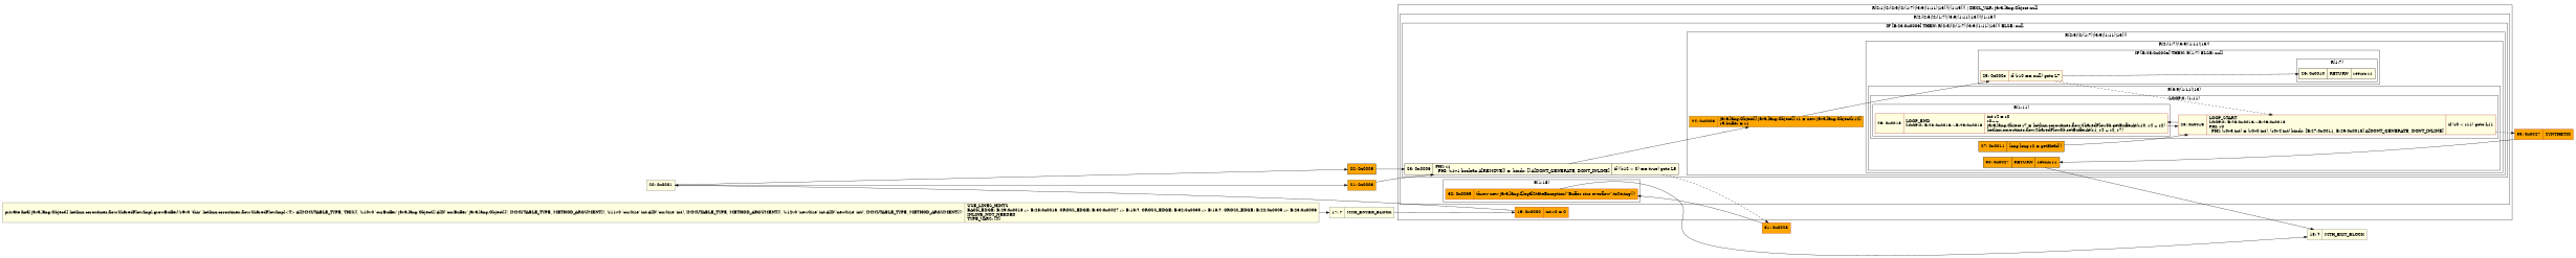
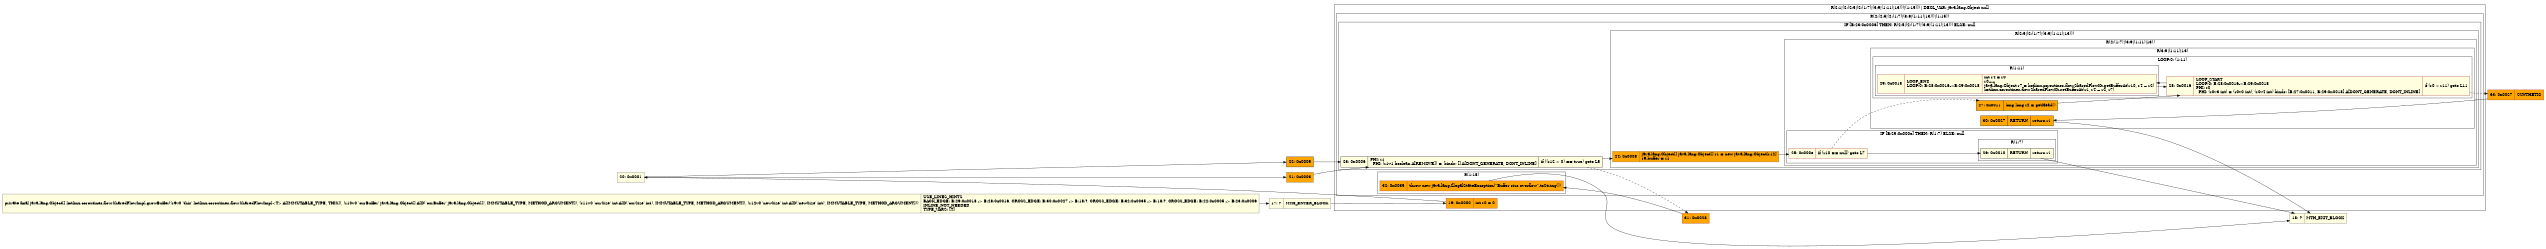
  digraph {
    rankdir=LR
    node [color=brown fillcolor=lightyellow shape=record style=filled]
    n1 [color=black label="{26\:\ 0x0010|RETURN\l|return r1\l}"]
    n2 [label="{25\:\ 0x000e|if (r10 == null) goto L7\l}"]
    n3 [label="{29\:\ 0x0018|LOOP_END\lLOOP:0: B:28:0x0016\-\>B:29:0x0018\l|int r4 = r0\lr0++\ljava.lang.Object r7 = kotlinx.coroutines.flow.SharedFlowKt.getBufferAt(r10, r4 + r2)\lkotlinx.coroutines.flow.SharedFlowKt.setBufferAt(r1, r4 + r2, r7)\l}"]
    n4 [label="{28\:\ 0x0016|LOOP_START\lLOOP:0: B:28:0x0016\-\>B:29:0x0018\lPHI: r0 \l  PHI: (r0v3 int) = (r0v0 int), (r0v4 int) binds: [B:27:0x0011, B:29:0x0018] A[DONT_GENERATE, DONT_INLINE]\l|if (r0 \< r11) goto L11\l}"]
    n5 [color=black fillcolor=orange label="{27\:\ 0x0011|long long r2 = getHead()\l}"]
    n6 [color=black fillcolor=orange label="{30\:\ 0x0027|RETURN\l|return r1\l}"]
    n7 [color=gray40 fillcolor=orange label="{24\:\ 0x0008|java.lang.Object[] java.lang.Object[] r1 = new java.lang.Object[r12]\lr9.buffer = r1\l}"]
    n8 [color=black label="{23\:\ 0x0006|PHI: r1 \l  PHI: (r1v1 boolean A[REMOVE]) =  binds: [] A[DONT_GENERATE, DONT_INLINE]\l|if ((r12 \> 0) == true) goto L5\l}"]
    n9 [fillcolor=orange label="{32\:\ 0x0035|throw new java.lang.IllegalStateException(\"Buffer size overflow\".toString())\l}"]
    n10 [fillcolor=orange label="{19\:\ 0x0000|int r0 = 0\l}"]
    n11 [color=gray40 label="{18\:\ ?|MTH_EXIT_BLOCK\l}"]
    n12 [fillcolor=orange label="{33\:\ 0x0027|SYNTHETIC\l}"]
    n13 [fillcolor=orange label="{31\:\ 0x0028}"]
    n14 [color=gray40 label="{20\:\ 0x0001}"]
    n15 [color=gray40 fillcolor=orange label="{21\:\ 0x0003}"]
    n16 [color=black fillcolor=orange label="{22\:\ 0x0005}"]
    n17 [color=gray40 label="{17\:\ ?|MTH_ENTER_BLOCK\l}"]
    n18 [color=gray40 label="{private final java.lang.Object[] kotlinx.coroutines.flow.SharedFlowImpl.growBuffer((r9v0 'this' kotlinx.coroutines.flow.SharedFlowImpl\<T\> A[IMMUTABLE_TYPE, THIS]), (r10v0 'curBuffer' java.lang.Object[] A[D('curBuffer' java.lang.Object[]), IMMUTABLE_TYPE, METHOD_ARGUMENT]), (r11v0 'curSize' int A[D('curSize' int), IMMUTABLE_TYPE, METHOD_ARGUMENT]), (r12v0 'newSize' int A[D('newSize' int), IMMUTABLE_TYPE, METHOD_ARGUMENT]))  | USE_LINES_HINTS\lBACK_EDGE: B:29:0x0018 \-\> B:28:0x0016, CROSS_EDGE: B:30:0x0027 \-\> B:18:?, CROSS_EDGE: B:32:0x0035 \-\> B:18:?, CROSS_EDGE: B:22:0x0005 \-\> B:23:0x0006\lINLINE_NOT_NEEDED\lTYPE_VARS: [T]\l}"]
    subgraph cluster_1 {
      label="R(2:1|(2:(2:5|(2:(1:7)|(3:9|(1:11)|13)))|(1:15))) | DECL_VAR: java.lang.Object null\l"
      n10
      subgraph cluster_2 {
        label="R(2:(2:5|(2:(1:7)|(3:9|(1:11)|13)))|(1:15))"
        subgraph cluster_3 {
          label="IF [B:23:0x0006] THEN: R(2:5|(2:(1:7)|(3:9|(1:11)|13))) ELSE: null"
          n8
          subgraph cluster_4 {
            label="R(2:5|(2:(1:7)|(3:9|(1:11)|13)))"
            n7
            subgraph cluster_5 {
              label="R(2:(1:7)|(3:9|(1:11)|13))"
              subgraph cluster_6 {
                label="IF [B:25:0x000e] THEN: R(1:7) ELSE: null"
                n2
                subgraph cluster_7 {
                  label="R(1:7)"
                  n1
                }
              }
              subgraph cluster_8 {
                label="R(3:9|(1:11)|13)"
                n5
                n6
                subgraph cluster_9 {
                  label="LOOP:0: (1:11)"
                  n4
                  subgraph cluster_10 {
                    label="R(1:11)"
                    n3
                  }
                }
              }
            }
          }
        }
        subgraph cluster_11 {
          label="R(1:15)"
          n9
        }
      }
    }
+   n1 -> n11
    n2 -> n1
-   n2 -> n4 [style=dashed]
+   n2 -> n5 [style=dashed]
    n3 -> n4
    n4 -> n3
    n4 -> n12 [style=dashed]
    n5 -> n4
    n6 -> n11
    n7 -> n2
    n8 -> n7
    n8 -> n13 [style=dashed]
    n9 -> n11
    n10 -> n14
    n12 -> n6
    n13 -> n9
    n14 -> n15
    n14 -> n16
    n15 -> n8
    n16 -> n8
    n17 -> n10
    n18 -> n17
  }
